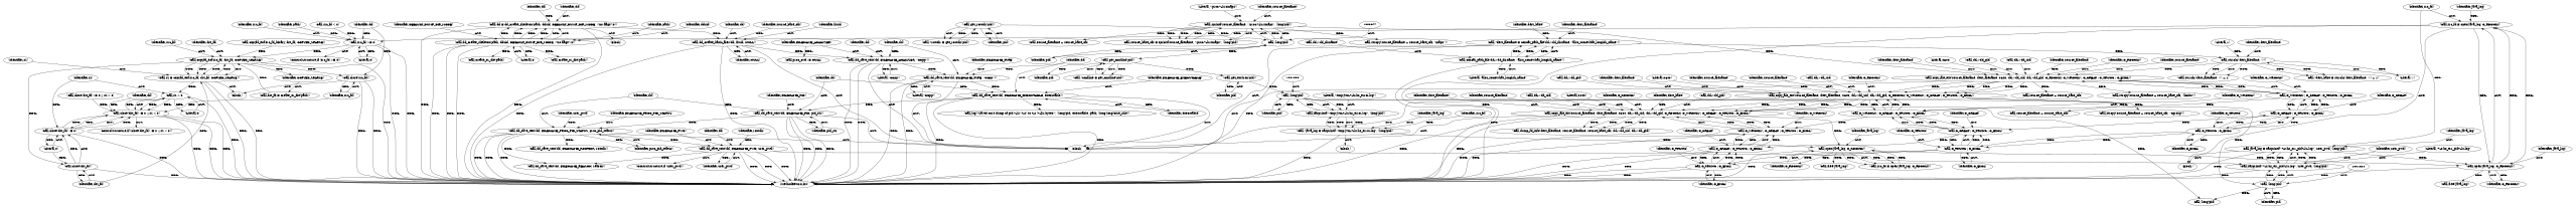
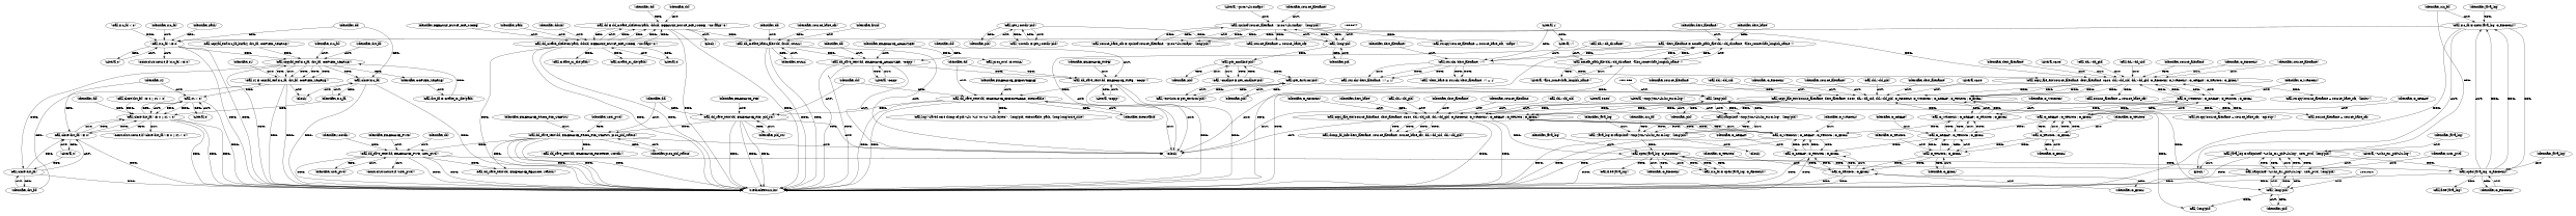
  digraph {
    n1 [label="(Call,src_fd = open(java_log, O_RDONLY))"]
    n2 [label="(Call,open(java_log, O_RDONLY))"]
    n3 [label="(Call,src_fd >= 0)"]
    n4 [label="(Block,)"]
    n5 [label="(MethodReturn,int)"]
    n6 [label="(Call,free(java_log))"]
    n7 [label="(Identifier,O_RDONLY)"]
    n8 [label="(Call,copyfd_eof(src_fd, dst_fd, COPYFD_SPARSE))"]
    n9 [label="(Literal,0)"]
    n10 [label="(ControlStructure,if (src_fd >= 0))"]
    n11 [label="(Call,java_log = xasprintf(\"%s/hs_err_pid%lu.log\", user_pwd, (long)pid))"]
    n12 [label="(Call,xasprintf(\"%s/hs_err_pid%lu.log\", user_pwd, (long)pid))"]
    n13 [label="(Call,(long)pid)"]
    n14 [label="(Identifier,pid)"]
    n15 [label="(Call,(long)pid)"]
    n16 [label="(Call,dd_save_text(dd, FILENAME_PWD, user_pwd))"]
    n17 [label="(Call,dd_save_text(dd, FILENAME_REASON, reason))"]
    n18 [label="(ControlStructure,if (user_pwd))"]
    n19 [label="(Identifier,user_pwd)"]
    n20 [label="(Call,dd_save_text(dd, FILENAME_ROOTDIR, rootdir))"]
    n21 [label="(Call,dd_save_text(dd, FILENAME_PROC_PID_STATUS, proc_pid_status))"]
    n22 [label="(Block,)"]
    n23 [label="(Identifier,proc_pid_status)"]
    n24 [label="(Call,dd_save_text(dd, FILENAME_PID, pid_str))"]
    n25 [label="(Identifier,pid_str)"]
    n26 [label="(Call,dd_save_text(dd, FILENAME_EXECUTABLE, executable))"]
    n27 [label="(Identifier,executable)"]
    n28 [label="(Call,log(\"Saved core dump of pid %lu (%s) to %s (%llu bytes)\", (long)pid, executable, path, (long long)core_size))"]
    n29 [label="(Call,dd_save_text(dd, FILENAME_TYPE, \"CCpp\"))"]
    n30 [label="(Literal,\"CCpp\")"]
    n31 [label="(Call,dd_save_text(dd, FILENAME_ANALYZER, \"CCpp\"))"]
    n32 [label="(Literal,\"CCpp\")"]
    n33 [label="(Call,dd_create_basic_files(dd, fsuid, NULL))"]
    n34 [label="(Identifier,NULL)"]
    n35 [label="(Call,proc_cwd != NULL)"]
    n36 [label="(Call,dd = dd_create_skeleton(path, dduid, DEFAULT_DUMP_DIR_MODE, /*no flags*/0))"]
    n37 [label="(Call,dd_create_skeleton(path, dduid, DEFAULT_DUMP_DIR_MODE, /*no flags*/0))"]
    n38 [label="(Block,)"]
    n39 [label="(Call,create_or_die(path))"]
    n40 [label="(Literal,0)"]
    n41 [label="(Call,create_or_die(path))"]
    n42 [label="(Call,(long)pid)"]
    n43 [label="(Call,xasprintf(\"/tmp/jvm-%lu/hs_error.log\", (long)pid))"]
    n44 [label="(Identifier,pid)"]
    n45 [label="(Call,*java_log = xasprintf(\"/tmp/jvm-%lu/hs_error.log\", (long)pid))"]
    n46 [label="(Call,get_environ(pid))"]
    n47 [label="(Identifier,pid)"]
+   n48 [label="(Call,*environ = get_environ(pid))"]
    n49 [label="(Call,get_cmdline(pid))"]
    n50 [label="(Call,*cmdline = get_cmdline(pid))"]
    n51 [label="(Identifier,pid)"]
    n52 [label="(Call,(long)pid)"]
    n53 [label="(Call,sprintf(source_filename, \"/proc/%lu/smaps\", (long)pid))"]
    n54 [label="(Identifier,pid)"]
    n55 [label="(Call,copy_file_ext(source_filename, dest_filename, 0640, dd->dd_uid, dd->dd_gid, O_RDONLY, O_WRONLY | O_CREAT | O_TRUNC | O_EXCL))"]
    n56 [label="(Call,strcpy(source_filename + source_base_ofs, \"maps\"))"]
    n57 [label="(Call,source_base_ofs = sprintf(source_filename, \"/proc/%lu/smaps\", (long)pid))"]
    n58 [label="(Call,source_filename + source_base_ofs)"]
    n59 [label="(Call,get_rootdir(pid))"]
    n60 [label="(Identifier,pid)"]
    n61 [label="(Call,*rootdir = get_rootdir(pid))"]
    n62 [label="(Call,open(java_log, O_RDONLY))"]
    n63 [label="(Call,src_fd = open(java_log, O_RDONLY))"]
    n64 [label="(Identifier,O_RDONLY)"]
    n65 [label="(Call,free(java_log))"]
    n66 [label="(Block,)"]
    n67 [label="(Call,copy_file_ext(source_filename, dest_filename, 0640, dd->dd_uid, dd->dd_gid, O_RDONLY, O_WRONLY | O_CREAT | O_TRUNC | O_EXCL))"]
    n68 [label="(Call,O_WRONLY | O_CREAT | O_TRUNC | O_EXCL)"]
    n69 [label="(Call,dump_fd_info(dest_filename, source_filename, source_base_ofs, dd->dd_uid, dd->dd_gid))"]
    n70 [label="(Call,O_CREAT | O_TRUNC | O_EXCL)"]
    n71 [label="(Call,copy_file_ext(source_filename, dest_filename, 0640, dd->dd_uid, dd->dd_gid, O_RDONLY, O_WRONLY | O_CREAT | O_TRUNC | O_EXCL))"]
    n72 [label="(Call,O_WRONLY | O_CREAT | O_TRUNC | O_EXCL)"]
    n73 [label="(Call,source_filename + source_base_ofs)"]
    n74 [label="(Call,strcpy(source_filename + source_base_ofs, \"cgroup\"))"]
    n75 [label="(Call,O_CREAT | O_TRUNC | O_EXCL)"]
    n76 [label="(Call,O_WRONLY | O_CREAT | O_TRUNC | O_EXCL)"]
    n77 [label="(Call,source_filename + source_base_ofs)"]
    n78 [label="(Call,strcpy(source_filename + source_base_ofs, \"limits\"))"]
    n79 [label="(Call,O_CREAT | O_TRUNC | O_EXCL)"]
    n80 [label="(Call,strrchr(dest_filename, '/'))"]
    n81 [label="(Call,strrchr(dest_filename, '/') + 1)"]
    n82 [label="(Call,*dest_base = strrchr(dest_filename, '/') + 1)"]
    n83 [label="(Literal,'/')"]
    n84 [label="(Call,*dest_filename = concat_path_file(dd->dd_dirname, \"also_somewhat_longish_name\"))"]
    n85 [label="(Call,concat_path_file(dd->dd_dirname, \"also_somewhat_longish_name\"))"]
    n86 [label="(Literal,\"also_somewhat_longish_name\")"]
    n87 [label="(Call,O_TRUNC | O_EXCL)"]
    n88 [label="(Call,O_TRUNC | O_EXCL)"]
    n89 [label="(Identifier,O_EXCL)"]
    n90 [label="(Call,O_TRUNC | O_EXCL)"]
    n91 [label="(Identifier,O_EXCL)"]
    n92 [label="(Identifier,O_EXCL)"]
    n93 [label="(Call,sz = copyfd_eof(src_fd, dst_fd, COPYFD_SPARSE))"]
    n94 [label="(Call,close(dst_fd))"]
    n95 [label="(Call,close(src_fd))"]
    n96 [label="(Identifier,COPYFD_SPARSE)"]
    n97 [label="(Call,sz < 0)"]
    n98 [label="(Block,)"]
    n99 [label="(Call,close(dst_fd) != 0)"]
    n100 [label="(Identifier,dst_fd)"]
    n101 [label="(Identifier,src_fd)"]
    n102 [label="(Call,dst_fd = create_or_die(path))"]
    n103 [label="(Call,close(dst_fd) != 0 || sz < 0)"]
    n104 [label="(Literal,0)"]
    n105 [label="(ControlStructure,if (close(dst_fd) != 0 || sz < 0))"]
    n106 [label="(Literal,0)"]
    n107 [label="(Call,dd->dd_gid)"]
    n108 [label="(Identifier,src_fd)"]
    n109 [label="(Identifier,java_log)"]
    n110 [label="(Identifier,java_log)"]
    n111 [label="(Identifier,src_fd)"]
    n112 [label="(Call,dd->dd_gid)"]
    n113 [label="(Identifier,dd)"]
    n114 [label="(Identifier,FILENAME_PID)"]
    n115 [label="(Identifier,source_filename)"]
    n116 [label="(Identifier,dd)"]
    n117 [label="(Identifier,dest_filename)"]
    n118 [label="(Identifier,java_log)"]
    n119 [label="(Identifier,dd)"]
    n120 [label="(Call,dd->dd_uid)"]
    n121 [label="(Identifier,source_filename)"]
    n122 [label="(Call,dd->dd_uid)"]
    n123 [label="(Identifier,FILENAME_EXECUTABLE)"]
    n124 [label="(Literal,\"%s/hs_err_pid%lu.log\")"]
    n125 [label="(Literal,\"/proc/%lu/smaps\")"]
    n126 [label="(Identifier,DEFAULT_DUMP_DIR_MODE)"]
    n127 [label="(Identifier,source_base_ofs)"]
    n128 [label="(Identifier,user_pwd)"]
    n129 [label="(Identifier,dd)"]
    n130 [label="(Identifier,dd)"]
    n131 [label="(Call,dd->dd_dirname)"]
    n132 [label="(Identifier,source_filename)"]
    n133 [label="(Identifier,O_WRONLY)"]
    n134 [label="(Identifier,O_RDONLY)"]
    n135 [label="(Identifier,dest_filename)"]
    n136 [label="(Identifier,dd)"]
    n137 [label="(Identifier,src_fd)"]
    n138 [label="(Identifier,dst_fd)"]
    n139 [label="(Identifier,O_CREAT)"]
    n140 [label="(Identifier,O_RDONLY)"]
    n141 [label="(Identifier,FILENAME_PROC_PID_STATUS)"]
    n142 [label="(Identifier,O_TRUNC)"]
    n143 [label="(Identifier,O_TRUNC)"]
    n144 [label="(Call,dd->dd_uid)"]
    n145 [label="(Identifier,O_CREAT)"]
    n146 [label="(Identifier,java_log)"]
    n147 [label="(Identifier,path)"]
    n148 [label="(Identifier,FILENAME_PWD)"]
    n149 [label="(Identifier,O_CREAT)"]
    n150 [label="(Identifier,dd)"]
    n151 [label="(Identifier,FILENAME_ANALYZER)"]
    n152 [label="(Literal,0640)"]
    n153 [label="(Identifier,dd)"]
    n154 [label="(Literal,1)"]
    n155 [label="(Identifier,sz)"]
    n156 [label="(Identifier,user_pwd)"]
    n157 [label="(Identifier,sz)"]
    n158 [label="(Identifier,O_WRONLY)"]
    n159 [label="(Identifier,source_filename)"]
    n160 [label="(Literal,\"/tmp/jvm-%lu/hs_error.log\")"]
    n161 [label="(Identifier,O_RDONLY)"]
    n162 [label="(Identifier,path)"]
    n163 [label="(Identifier,dest_base)"]
    n164 [label="(Identifier,dduid)"]
    n165 [label="(Identifier,java_log)"]
    n166 [label="(Identifier,source_filename)"]
    n167 [label="(Call,close(dst_fd) != 0 || sz < 0)"]
    n168 [label="(Call,src_fd < 0)"]
    n169 [label="(Call,dd->dd_gid)"]
    n170 [label="(Identifier,dest_filename)"]
    n171 [label="(Identifier,dd)"]
    n172 [label="(Identifier,dd)"]
    n173 [label="(Identifier,O_TRUNC)"]
    n174 [label="(Identifier,dest_filename)"]
    n175 [label="(Identifier,dest_filename)"]
    n176 [label="(Identifier,src_fd)"]
    n177 [label="(Identifier,rootdir)"]
    n178 [label="(Identifier,fsuid)"]
    n179 [label="(Call,copyfd_eof(src_fd_binary, dst_fd, COPYFD_SPARSE))"]
    n180 [label="(Identifier,O_WRONLY)"]
    n181 [label="(Literal,0640)"]
    n182 [label="(Literal,0640)"]
    n183 [label="(Identifier,dest_base)"]
    n184 [label="(Identifier,source_filename)"]
    n185 [label="(Identifier,dd)"]
    n186 [label="(Identifier,FILENAME_TYPE)"]
    1001024
    1001003
    1000677
    n1 -> n2 [label="CFG: "]
    n1 -> n3 [label="DDG: "]
    n1 -> n4 [label="AST: "]
    n1 -> n5 [label="DDG: "]
    n2 -> n1 [label="AST: "]
    n2 -> n1 [label="DDG: "]
    n2 -> n1 [label="DDG: "]
    n2 -> n5 [label="DDG: "]
    n2 -> n6 [label="DDG: "]
    n2 -> n7 [label="CFG: "]
    n3 -> n5 [label="DDG: "]
    n3 -> n5 [label="DDG: "]
    n3 -> n8 [label="DDG: "]
    n3 -> n9 [label="CFG: "]
    n3 -> n10 [label="AST: "]
    n7 -> n2 [label="AST: "]
    n8 -> n5 [label="CFG: "]
    n8 -> n93 [label="AST: "]
    n8 -> n93 [label="DDG: "]
    n8 -> n93 [label="DDG: "]
    n8 -> n93 [label="DDG: "]
    n8 -> n94 [label="DDG: "]
    n8 -> n95 [label="DDG: "]
    n8 -> n96 [label="CFG: "]
    n9 -> n3 [label="AST: "]
    n11 -> n2 [label="DDG: "]
    n11 -> n4 [label="AST: "]
    n11 -> n5 [label="DDG: "]
    n11 -> n12 [label="CFG: "]
    n12 -> n5 [label="DDG: "]
    n12 -> n11 [label="AST: "]
    n12 -> n11 [label="DDG: "]
    n12 -> n11 [label="DDG: "]
    n12 -> n11 [label="DDG: "]
    n12 -> n13 [label="CFG: "]
    n13 -> n12 [label="AST: "]
    n13 -> n12 [label="DDG: "]
    n13 -> n14 [label="CFG: "]
    n13 -> n15 [label="DDG: "]
    n14 -> n13 [label="AST: "]
    n16 -> n5 [label="DDG: "]
    n16 -> n5 [label="DDG: "]
    n16 -> n5 [label="DDG: "]
    n16 -> n12 [label="DDG: "]
    n16 -> n17 [label="DDG: "]
    n16 -> n18 [label="AST: "]
    n16 -> n19 [label="CFG: "]
    n19 -> n16 [label="AST: "]
    n21 -> n5 [label="DDG: "]
    n21 -> n5 [label="DDG: "]
    n21 -> n5 [label="DDG: "]
    n21 -> n16 [label="DDG: "]
    n21 -> n17 [label="DDG: "]
    n21 -> n20 [label="DDG: "]
    n21 -> n22 [label="AST: "]
    n21 -> n23 [label="CFG: "]
    n23 -> n21 [label="AST: "]
    n24 -> n5 [label="DDG: "]
    n24 -> n5 [label="DDG: "]
    n24 -> n5 [label="DDG: "]
    n24 -> n21 [label="DDG: "]
    n24 -> n22 [label="AST: "]
    n24 -> n25 [label="CFG: "]
    n25 -> n24 [label="AST: "]
    n26 -> n5 [label="DDG: "]
    n26 -> n5 [label="DDG: "]
    n26 -> n22 [label="AST: "]
    n26 -> n24 [label="DDG: "]
    n26 -> n27 [label="CFG: "]
    n26 -> n28 [label="DDG: "]
    n27 -> n26 [label="AST: "]
    n29 -> n5 [label="DDG: "]
    n29 -> n5 [label="DDG: "]
    n29 -> n22 [label="AST: "]
    n29 -> n26 [label="DDG: "]
    n29 -> n30 [label="CFG: "]
    n30 -> n29 [label="AST: "]
    n31 -> n5 [label="DDG: "]
    n31 -> n5 [label="DDG: "]
    n31 -> n22 [label="AST: "]
    n31 -> n29 [label="DDG: "]
    n31 -> n32 [label="CFG: "]
    n32 -> n31 [label="AST: "]
    n33 -> n5 [label="DDG: "]
    n33 -> n5 [label="DDG: "]
    n33 -> n22 [label="AST: "]
    n33 -> n31 [label="DDG: "]
    n33 -> n34 [label="CFG: "]
    n34 -> n33 [label="AST: "]
    n36 -> n5 [label="DDG: "]
    n36 -> n5 [label="DDG: "]
    n36 -> n33 [label="DDG: "]
    n36 -> n37 [label="CFG: "]
    n36 -> n38 [label="AST: "]
    n37 -> n5 [label="DDG: "]
    n37 -> n5 [label="DDG: "]
    n37 -> n5 [label="DDG: "]
    n37 -> n36 [label="AST: "]
    n37 -> n36 [label="DDG: "]
    n37 -> n36 [label="DDG: "]
    n37 -> n36 [label="DDG: "]
    n37 -> n36 [label="DDG: "]
    n37 -> n39 [label="DDG: "]
    n37 -> n40 [label="CFG: "]
    n37 -> n41 [label="DDG: "]
    n40 -> n37 [label="AST: "]
    n42 -> n13 [label="DDG: "]
    n42 -> n15 [label="DDG: "]
    n42 -> n43 [label="AST: "]
    n42 -> n43 [label="DDG: "]
    n42 -> n44 [label="CFG: "]
    n43 -> n42 [label="CFG: "]
    n43 -> n45 [label="AST: "]
    n43 -> n45 [label="DDG: "]
    n43 -> n45 [label="DDG: "]
    n44 -> n42 [label="AST: "]
    n45 -> n5 [label="DDG: "]
    n45 -> n43 [label="CFG: "]
    n45 -> n62 [label="DDG: "]
    n45 -> n66 [label="AST: "]
    n46 -> n42 [label="DDG: "]
    n46 -> n47 [label="CFG: "]
+   n46 -> n48 [label="AST: "]
+   n46 -> n48 [label="DDG: "]
    n47 -> n46 [label="AST: "]
+   n48 -> n46 [label="CFG: "]
    n49 -> n46 [label="DDG: "]
    n49 -> n50 [label="AST: "]
    n49 -> n50 [label="DDG: "]
    n49 -> n51 [label="CFG: "]
    n50 -> n49 [label="CFG: "]
    n51 -> n49 [label="AST: "]
    n52 -> n49 [label="DDG: "]
    n52 -> n53 [label="AST: "]
    n52 -> n53 [label="DDG: "]
    n52 -> n54 [label="CFG: "]
    n53 -> n52 [label="CFG: "]
    n53 -> n55 [label="DDG: "]
    n53 -> n56 [label="DDG: "]
    n53 -> n57 [label="AST: "]
    n53 -> n57 [label="DDG: "]
    n53 -> n57 [label="DDG: "]
    n53 -> n57 [label="DDG: "]
    n53 -> n58 [label="DDG: "]
    n54 -> n52 [label="AST: "]
    n55 -> n22 [label="AST: "]
    n55 -> n71 [label="DDG: "]
    n55 -> n71 [label="DDG: "]
    n55 -> n71 [label="DDG: "]
    n55 -> n71 [label="DDG: "]
    n55 -> n71 [label="DDG: "]
    n55 -> n76 [label="CFG: "]
    n55 -> n77 [label="DDG: "]
    n55 -> n78 [label="DDG: "]
    n57 -> n53 [label="CFG: "]
    n59 -> n52 [label="DDG: "]
    n59 -> n60 [label="CFG: "]
    n59 -> n61 [label="AST: "]
    n59 -> n61 [label="DDG: "]
    n60 -> n59 [label="AST: "]
    n61 -> n59 [label="CFG: "]
    n62 -> n2 [label="DDG: "]
    n62 -> n5 [label="DDG: "]
    n62 -> n63 [label="AST: "]
    n62 -> n63 [label="DDG: "]
    n62 -> n63 [label="DDG: "]
    n62 -> n64 [label="CFG: "]
    n62 -> n65 [label="DDG: "]
    n63 -> n62 [label="CFG: "]
    n64 -> n62 [label="AST: "]
    n67 -> n5 [label="DDG: "]
    n67 -> n5 [label="DDG: "]
    n67 -> n22 [label="AST: "]
    n67 -> n62 [label="DDG: "]
    n67 -> n68 [label="CFG: "]
    n67 -> n69 [label="DDG: "]
    n67 -> n69 [label="DDG: "]
    n67 -> n69 [label="DDG: "]
    n67 -> n69 [label="DDG: "]
    n68 -> n5 [label="DDG: "]
    n68 -> n5 [label="DDG: "]
    n68 -> n67 [label="AST: "]
    n68 -> n67 [label="DDG: "]
    n68 -> n67 [label="DDG: "]
    n68 -> n70 [label="CFG: "]
    n70 -> n5 [label="DDG: "]
    n70 -> n5 [label="DDG: "]
    n70 -> n68 [label="AST: "]
    n70 -> n68 [label="DDG: "]
    n70 -> n68 [label="DDG: "]
    n70 -> n90 [label="CFG: "]
    n71 -> n22 [label="AST: "]
    n71 -> n67 [label="DDG: "]
    n71 -> n67 [label="DDG: "]
    n71 -> n67 [label="DDG: "]
    n71 -> n67 [label="DDG: "]
    n71 -> n67 [label="DDG: "]
    n71 -> n72 [label="CFG: "]
    n71 -> n73 [label="DDG: "]
    n71 -> n74 [label="DDG: "]
    n72 -> n68 [label="DDG: "]
    n72 -> n71 [label="AST: "]
    n72 -> n71 [label="DDG: "]
    n72 -> n71 [label="DDG: "]
    n72 -> n75 [label="CFG: "]
    n75 -> n70 [label="DDG: "]
    n75 -> n72 [label="AST: "]
    n75 -> n72 [label="DDG: "]
    n75 -> n72 [label="DDG: "]
    n75 -> n88 [label="CFG: "]
    n76 -> n55 [label="AST: "]
    n76 -> n55 [label="DDG: "]
    n76 -> n55 [label="DDG: "]
    n76 -> n72 [label="DDG: "]
    n76 -> n79 [label="CFG: "]
    n79 -> n75 [label="DDG: "]
    n79 -> n76 [label="AST: "]
    n79 -> n76 [label="DDG: "]
    n79 -> n76 [label="DDG: "]
    n79 -> n87 [label="CFG: "]
    n80 -> n55 [label="DDG: "]
    n80 -> n81 [label="AST: "]
    n80 -> n81 [label="DDG: "]
    n80 -> n81 [label="DDG: "]
    n80 -> n82 [label="DDG: "]
    n80 -> n82 [label="DDG: "]
-   n80 -> n83 [label="CFG: "]
+   n154 -> n83 [label="CFG: "]
    n83 -> n80 [label="AST: "]
    n84 -> n5 [label="DDG: "]
    n84 -> n22 [label="AST: "]
    n84 -> n80 [label="DDG: "]
    n84 -> n85 [label="CFG: "]
    n85 -> n5 [label="DDG: "]
    n85 -> n84 [label="AST: "]
    n85 -> n84 [label="DDG: "]
    n85 -> n84 [label="DDG: "]
    n85 -> n86 [label="CFG: "]
    n86 -> n85 [label="AST: "]
    n87 -> n79 [label="AST: "]
    n87 -> n79 [label="DDG: "]
    n87 -> n79 [label="DDG: "]
    n87 -> n88 [label="DDG: "]
    n87 -> n88 [label="DDG: "]
    n87 -> n89 [label="CFG: "]
    n88 -> n75 [label="AST: "]
    n88 -> n75 [label="DDG: "]
    n88 -> n75 [label="DDG: "]
    n88 -> n90 [label="DDG: "]
    n88 -> n90 [label="DDG: "]
    n88 -> n91 [label="CFG: "]
    n89 -> n87 [label="AST: "]
    n90 -> n5 [label="DDG: "]
    n90 -> n5 [label="DDG: "]
    n90 -> n70 [label="AST: "]
    n90 -> n70 [label="DDG: "]
    n90 -> n70 [label="DDG: "]
    n90 -> n92 [label="CFG: "]
    n91 -> n88 [label="AST: "]
    n92 -> n90 [label="AST: "]
    n93 -> n5 [label="DDG: "]
    n93 -> n5 [label="DDG: "]
    n93 -> n8 [label="CFG: "]
    n93 -> n97 [label="DDG: "]
    n93 -> n98 [label="AST: "]
    n94 -> n5 [label="DDG: "]
    n94 -> n99 [label="AST: "]
    n94 -> n99 [label="DDG: "]
    n94 -> n100 [label="CFG: "]
    n95 -> n5 [label="DDG: "]
    n95 -> n5 [label="DDG: "]
    n95 -> n98 [label="AST: "]
    n95 -> n101 [label="CFG: "]
    n96 -> n102 [label="AST: "]
    n97 -> n5 [label="DDG: "]
    n97 -> n103 [label="AST: "]
    n97 -> n103 [label="DDG: "]
    n97 -> n103 [label="DDG: "]
    n97 -> n104 [label="CFG: "]
    n99 -> n5 [label="DDG: "]
    n99 -> n103 [label="AST: "]
    n99 -> n103 [label="DDG: "]
    n99 -> n103 [label="DDG: "]
    n99 -> n106 [label="CFG: "]
    n100 -> n93 [label="CFG: "]
    n100 -> n94 [label="AST: "]
    n101 -> n95 [label="AST: "]
    n101 -> n103 [label="CFG: "]
    n102 -> n8 [label="DDG: "]
    n103 -> n5 [label="DDG: "]
    n103 -> n5 [label="DDG: "]
    n103 -> n5 [label="DDG: "]
    n103 -> n97 [label="CFG: "]
    n103 -> n99 [label="CFG: "]
    n103 -> n105 [label="AST: "]
    n104 -> n97 [label="AST: "]
    n106 -> n94 [label="CFG: "]
    n106 -> n99 [label="AST: "]
    n107 -> n55 [label="AST: "]
    n108 -> n8 [label="AST: "]
    n109 -> n62 [label="AST: "]
    n110 -> n2 [label="AST: "]
    n111 -> n3 [label="AST: "]
    n112 -> n67 [label="AST: "]
    n113 -> n31 [label="AST: "]
    n114 -> n24 [label="AST: "]
    n115 -> n53 [label="AST: "]
    n116 -> n33 [label="AST: "]
    n117 -> n67 [label="AST: "]
    n118 -> n45 [label="AST: "]
    n119 -> n36 [label="AST: "]
    n120 -> n55 [label="AST: "]
    n121 -> n55 [label="CFG: "]
    n122 -> n71 [label="AST: "]
    n123 -> n26 [label="AST: "]
    n124 -> n12 [label="AST: "]
    n125 -> n53 [label="AST: "]
    n126 -> n37 [label="AST: "]
    n127 -> n33 [label="CFG: "]
    n128 -> n21 [label="CFG: "]
    n129 -> n36 [label="CFG: "]
    n130 -> n26 [label="AST: "]
    n130 -> n29 [label="CFG: "]
    n131 -> n85 [label="AST: "]
    n132 -> n67 [label="AST: "]
    n133 -> n76 [label="AST: "]
    n134 -> n55 [label="AST: "]
    n135 -> n80 [label="AST: "]
    n136 -> n103 [label="CFG: "]
    n137 -> n45 [label="CFG: "]
    n138 -> n8 [label="AST: "]
    n139 -> n70 [label="AST: "]
    n140 -> n71 [label="AST: "]
    n141 -> n21 [label="AST: "]
    n142 -> n88 [label="AST: "]
    n143 -> n87 [label="AST: "]
    n144 -> n67 [label="AST: "]
    n145 -> n75 [label="AST: "]
    n146 -> n11 [label="AST: "]
    n147 -> n37 [label="AST: "]
    n148 -> n16 [label="AST: "]
    n149 -> n79 [label="AST: "]
    n150 -> n3 [label="CFG: "]
    n150 -> n95 [label="CFG: "]
    n151 -> n31 [label="AST: "]
    n151 -> n35 [label="DDG: "]
    n152 -> n67 [label="AST: "]
    n153 -> n16 [label="AST: "]
    n154 -> n80 [label="CFG: "]
    n155 -> n93 [label="AST: "]
    n156 -> n12 [label="AST: "]
    n157 -> n97 [label="AST: "]
    n157 -> n99 [label="CFG: "]
    n158 -> n68 [label="AST: "]
    n159 -> n71 [label="AST: "]
    n160 -> n43 [label="AST: "]
    n161 -> n67 [label="AST: "]
    n162 -> n3 [label="CFG: "]
    n163 -> n67 [label="CFG: "]
    n164 -> n37 [label="AST: "]
    n165 -> n1 [label="CFG: "]
    n166 -> n55 [label="AST: "]
    n167 -> n103 [label="DDG: "]
    n168 -> n3 [label="DDG: "]
    n169 -> n71 [label="AST: "]
    n170 -> n84 [label="AST: "]
    n171 -> n29 [label="AST: "]
    n171 -> n31 [label="CFG: "]
    n172 -> n24 [label="AST: "]
    n172 -> n26 [label="CFG: "]
    n173 -> n90 [label="AST: "]
    n174 -> n71 [label="AST: "]
    n175 -> n55 [label="AST: "]
    n176 -> n1 [label="AST: "]
    n176 -> n11 [label="CFG: "]
    n177 -> n16 [label="CFG: "]
    n178 -> n33 [label="AST: "]
    n179 -> n8 [label="DDG: "]
    n180 -> n72 [label="AST: "]
    n181 -> n55 [label="AST: "]
    n182 -> n71 [label="AST: "]
    n183 -> n84 [label="CFG: "]
    n184 -> n71 [label="CFG: "]
    n185 -> n21 [label="AST: "]
    n185 -> n24 [label="CFG: "]
    n186 -> n29 [label="AST: "]
    1001024 -> n13 [label="AST: "]
    1001003 -> n42 [label="AST: "]
    1000677 -> n52 [label="AST: "]
  }
